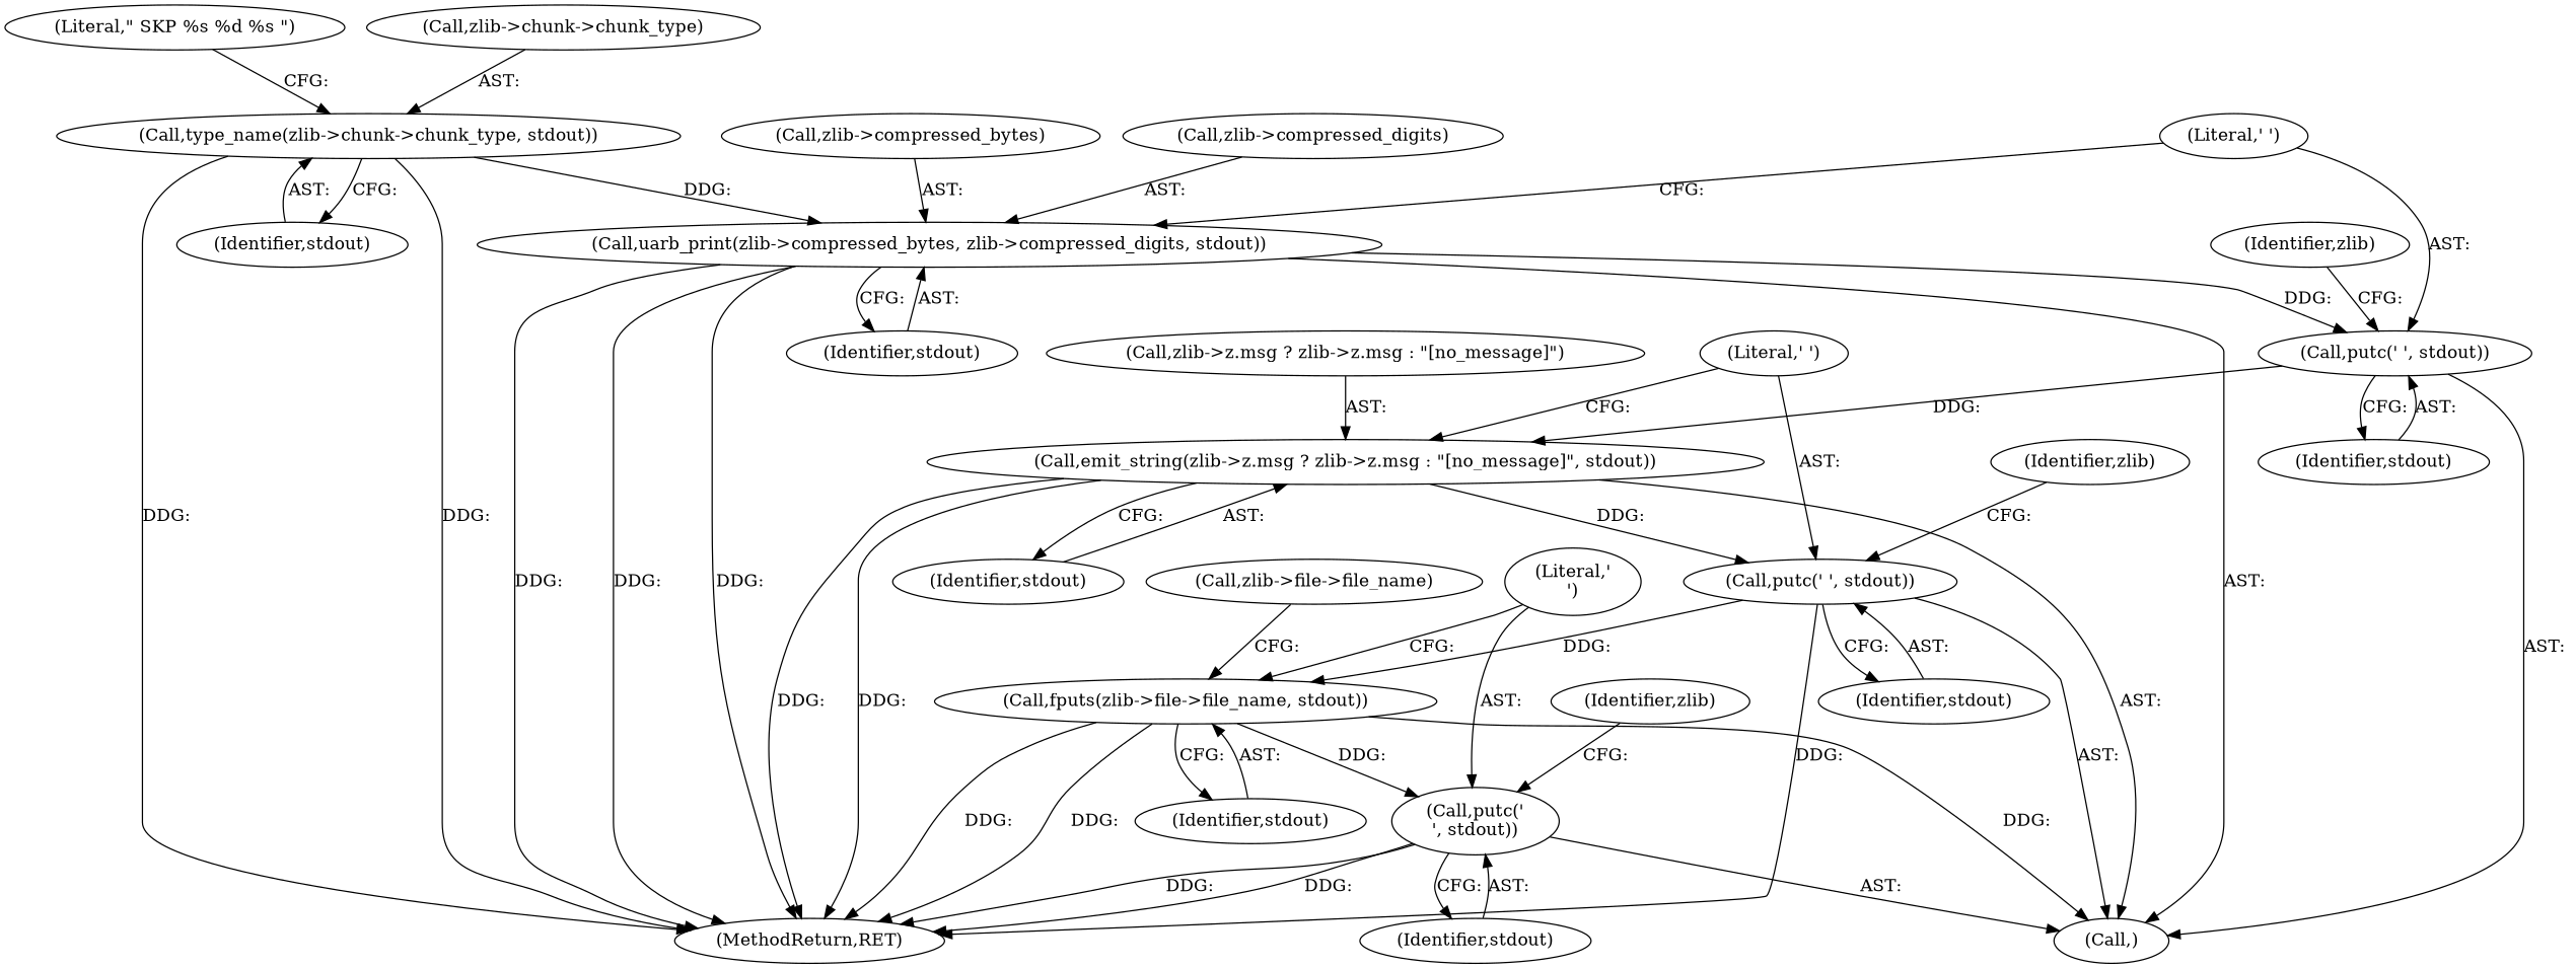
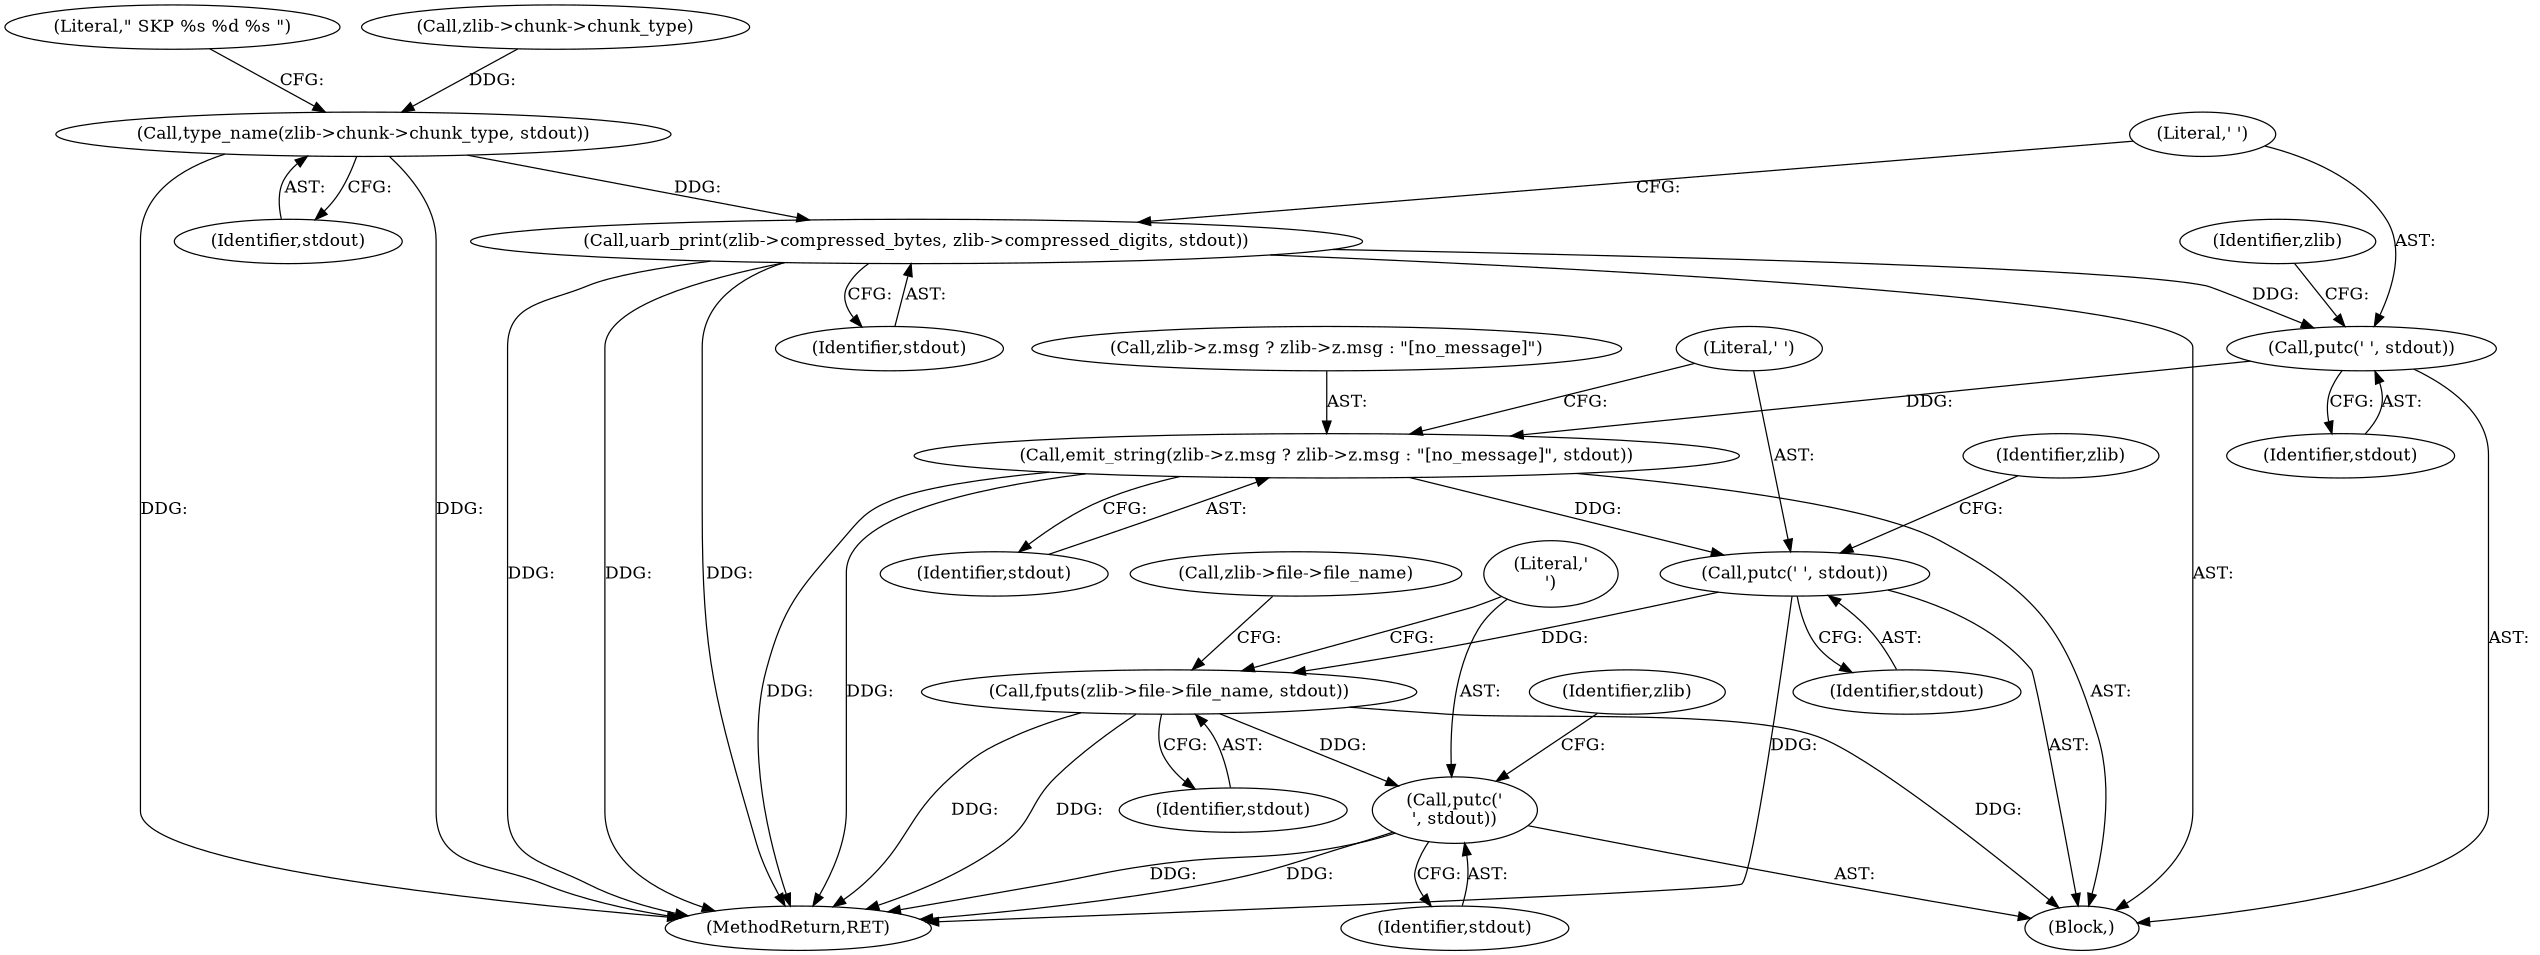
  digraph {
    n1 [label="(Call,uarb_print(zlib->compressed_bytes, zlib->compressed_digits, stdout))"]
    n2 [label="(Call,putc(' ', stdout))"]
    n3 [label="(Identifier,stdout)"]
-   n4 [label="(Call,)"]
+   n4 [label="(Block,)"]
    n5 [label="(MethodReturn,RET)"]
    n6 [label="(Call,emit_string(zlib->z.msg ? zlib->z.msg : \"[no_message]\", stdout))"]
    n7 [label="(Identifier,stdout)"]
    n8 [label="(Call,type_name(zlib->chunk->chunk_type, stdout))"]
    n9 [label="(Identifier,stdout)"]
    n10 [label="(Call,putc(' ', stdout))"]
    n11 [label="(Identifier,stdout)"]
    n12 [label="(Call,fputs(zlib->file->file_name, stdout))"]
    n13 [label="(Identifier,stdout)"]
    n14 [label="(Call,putc('\n', stdout))"]
    n15 [label="(Identifier,stdout)"]
    n16 [label="(Identifier,stdout)"]
    n17 [label="(Call,zlib->z.msg ? zlib->z.msg : \"[no_message]\")"]
    n18 [label="(Literal,'\n')"]
    n19 [label="(Literal,' ')"]
-   n20 [label="(Call,zlib->compressed_bytes)"]
    n21 [label="(Literal,' ')"]
    n22 [label="(Literal,\" SKP %s %d %s \")"]
    n23 [label="(Call,zlib->file->file_name)"]
    n24 [label="(Identifier,zlib)"]
    n25 [label="(Identifier,zlib)"]
    n26 [label="(Identifier,zlib)"]
-   n27 [label="(Call,zlib->compressed_digits)"]
    n28 [label="(Call,zlib->chunk->chunk_type)"]
    n1 -> n2 [label="DDG: "]
    n1 -> n3 [label="CFG: "]
    n1 -> n4 [label="AST: "]
    n1 -> n5 [label="DDG: "]
    n1 -> n5 [label="DDG: "]
    n1 -> n5 [label="DDG: "]
    n2 -> n4 [label="AST: "]
    n2 -> n6 [label="DDG: "]
    n2 -> n7 [label="CFG: "]
    n3 -> n1 [label="AST: "]
    n6 -> n4 [label="AST: "]
    n6 -> n5 [label="DDG: "]
    n6 -> n5 [label="DDG: "]
    n6 -> n10 [label="DDG: "]
    n6 -> n11 [label="CFG: "]
    n7 -> n2 [label="AST: "]
    n8 -> n1 [label="DDG: "]
    n8 -> n5 [label="DDG: "]
    n8 -> n5 [label="DDG: "]
    n8 -> n9 [label="CFG: "]
    n9 -> n8 [label="AST: "]
    n10 -> n4 [label="AST: "]
    n10 -> n5 [label="DDG: "]
    n10 -> n12 [label="DDG: "]
    n10 -> n13 [label="CFG: "]
    n11 -> n6 [label="AST: "]
    n12 -> n4 [label="DDG: "]
    n12 -> n5 [label="DDG: "]
    n12 -> n5 [label="DDG: "]
    n12 -> n14 [label="DDG: "]
    n12 -> n15 [label="CFG: "]
    n13 -> n10 [label="AST: "]
    n14 -> n4 [label="AST: "]
    n14 -> n5 [label="DDG: "]
    n14 -> n5 [label="DDG: "]
    n14 -> n16 [label="CFG: "]
    n15 -> n12 [label="AST: "]
    n16 -> n14 [label="AST: "]
    n17 -> n6 [label="AST: "]
    n18 -> n12 [label="CFG: "]
    n18 -> n14 [label="AST: "]
    n19 -> n6 [label="CFG: "]
    n19 -> n10 [label="AST: "]
-   n20 -> n1 [label="AST: "]
    n21 -> n1 [label="CFG: "]
    n21 -> n2 [label="AST: "]
    n22 -> n8 [label="CFG: "]
    n23 -> n12 [label="CFG: "]
    n24 -> n10 [label="CFG: "]
    n25 -> n14 [label="CFG: "]
    n26 -> n2 [label="CFG: "]
-   n27 -> n1 [label="AST: "]
-   n28 -> n8 [label="AST: "]
+   n28 -> n8 [label="DDG: "]
  }
